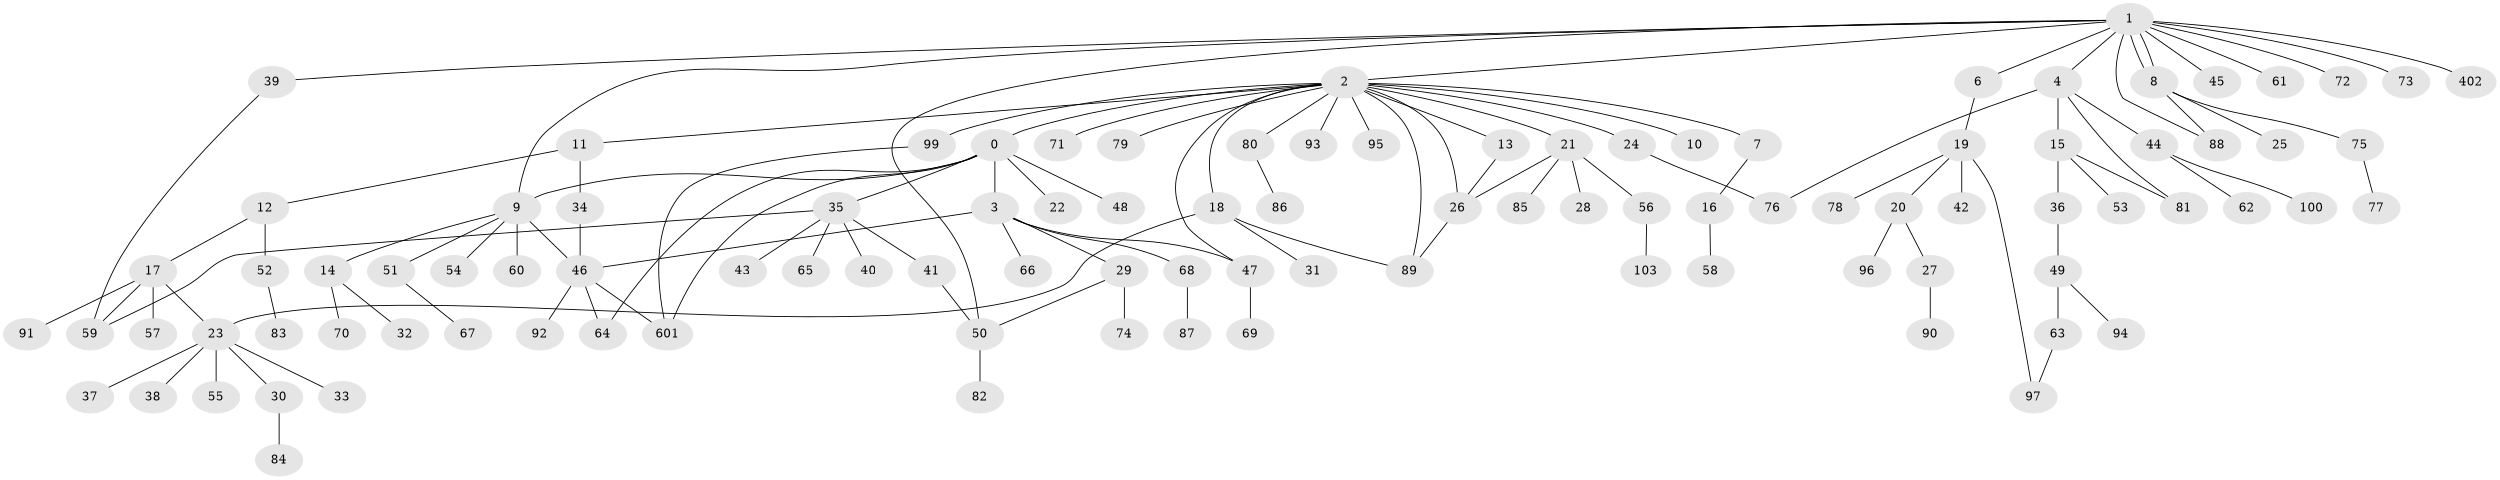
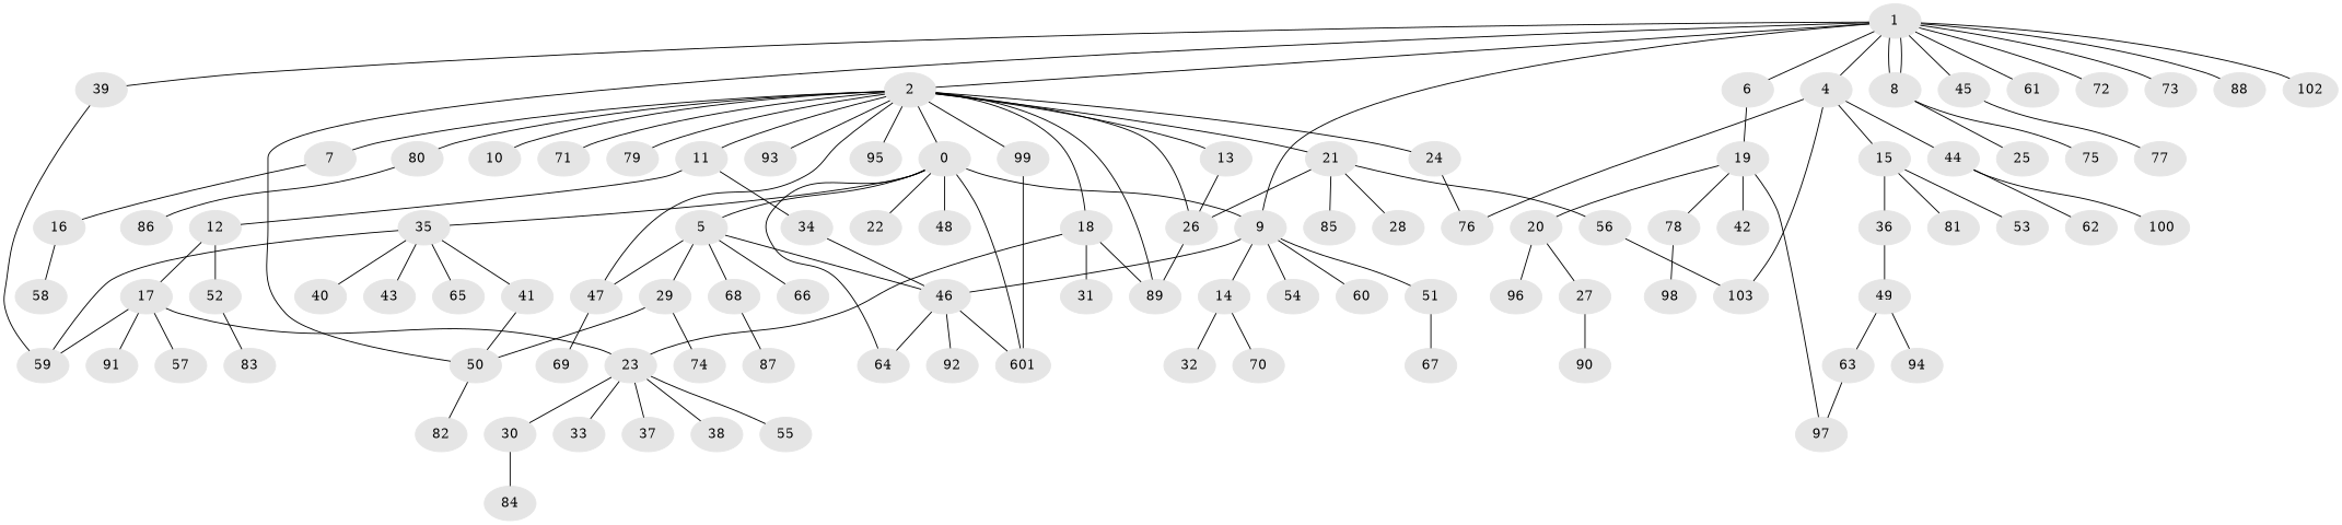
  graph {
    node [color=gray90 style=filled]
    1
    2
    4
    6
    8
    9
    39
    45
    50
    61
    72
    73
    88
-   102 [label=402]
+   102
    n15 [label=0]
    7
    10
    11
    13
    18
    21
    24
    26
    47
    71
    79
    80
    89
    93
    95
    99
    15
    44
    76
    103
    19
    25
    75
    46
    14
    51
    54
    60
    59
    77
    82
-   5 [label=3]
+   5
    22
    35
    48
    64
    n52 [label=601]
    16
    12
    34
    23
    31
    28
    56
    85
    69
    86
    29
    66
    68
    40
    41
    43
    65
    36
    53
    81
    62
    100
    74
    92
    87
    20
    42
    78
    97
    58
    32
    70
    67
    17
    52
    57
    91
    83
    49
    30
    33
    37
    38
    55
    27
    96
+   98
    90
    84
    63
    94
    1 -- 2
    1 -- 4
    1 -- 6
    1 -- 8
    1 -- 8
    1 -- 9
    1 -- 39
    1 -- 45
    1 -- 50
    1 -- 61
    1 -- 72
    1 -- 73
    1 -- 88
    1 -- 102
    2 -- n15
    2 -- 7
    2 -- 10
    2 -- 11
    2 -- 13
    2 -- 18
    2 -- 21
    2 -- 24
    2 -- 26
    2 -- 47
    2 -- 71
    2 -- 79
    2 -- 80
    2 -- 89
    2 -- 93
    2 -- 95
    2 -- 99
    4 -- 15
    4 -- 44
    4 -- 76
-   4 -- 81
+   4 -- 103
    6 -- 19
-   8 -- 88
    8 -- 25
    8 -- 75
    9 -- 46
    9 -- 14
    9 -- 51
    9 -- 54
    9 -- 60
    39 -- 59
-   75 -- 77
+   45 -- 77
    50 -- 82
    n15 -- 9
    n15 -- 5
    n15 -- 22
    n15 -- 35
    n15 -- 48
    n15 -- 64
    n15 -- n52
    7 -- 16
    11 -- 12
    11 -- 34
    13 -- 26
    18 -- 89
    18 -- 23
    18 -- 31
    21 -- 26
    21 -- 28
    21 -- 56
    21 -- 85
    24 -- 76
    26 -- 89
    47 -- 69
    80 -- 86
    99 -- n52
    15 -- 36
    15 -- 53
    15 -- 81
    44 -- 62
    44 -- 100
    19 -- 20
    19 -- 42
    19 -- 78
    19 -- 97
    46 -- 64
    46 -- n52
    46 -- 92
    14 -- 32
    14 -- 70
    51 -- 67
    5 -- 47
    5 -- 46
    5 -- 29
    5 -- 66
    5 -- 68
    35 -- 59
    35 -- 40
    35 -- 41
    35 -- 43
    35 -- 65
    16 -- 58
    12 -- 17
    12 -- 52
    34 -- 46
    23 -- 30
    23 -- 33
    23 -- 37
    23 -- 38
    23 -- 55
    56 -- 103
    29 -- 50
    29 -- 74
    68 -- 87
    41 -- 50
    36 -- 49
    20 -- 27
    20 -- 96
+   78 -- 98
    17 -- 59
    17 -- 23
    17 -- 57
    17 -- 91
    52 -- 83
    49 -- 63
    49 -- 94
    30 -- 84
    27 -- 90
    63 -- 97
  }
